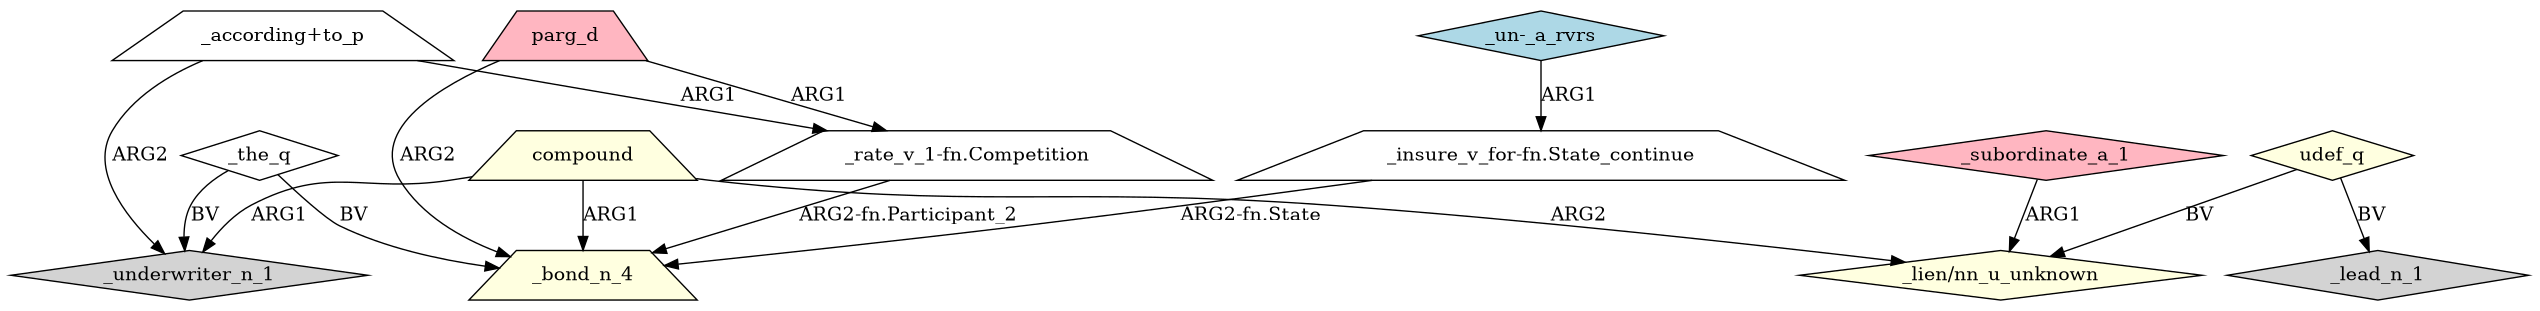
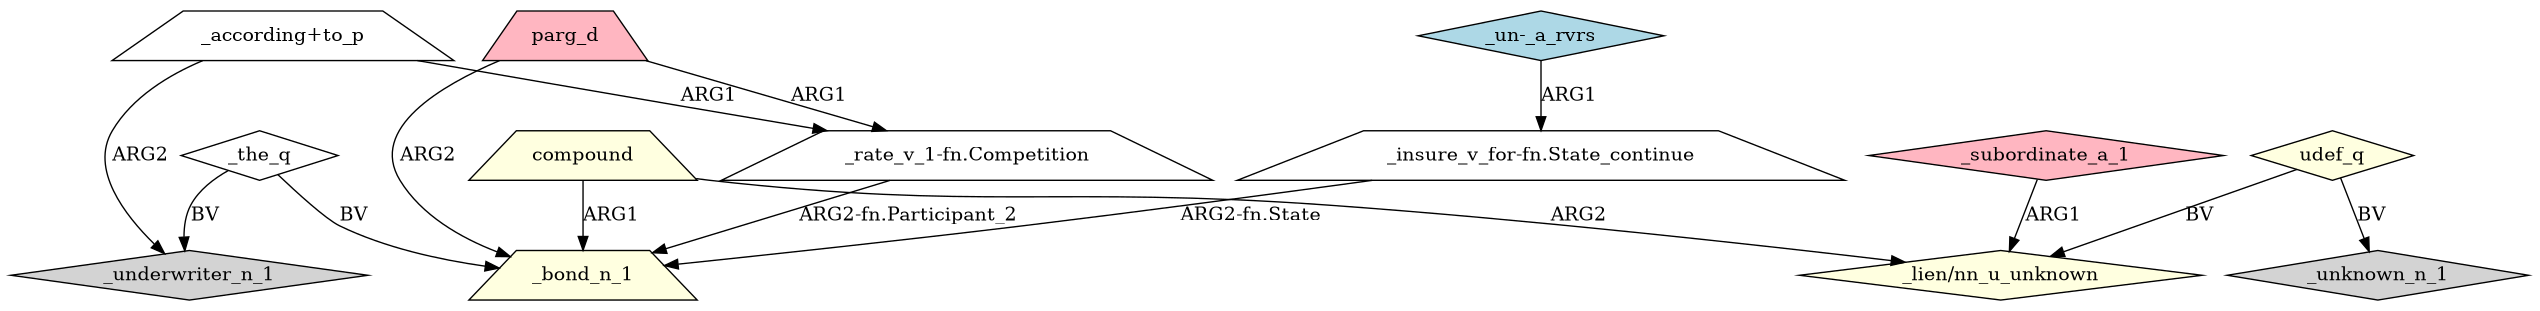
  digraph {
    node [fillcolor=lightyellow shape=diamond style=filled]
    compound [shape=trapezium]
    _underwriter_n_1 [fillcolor=lightgrey]
-   _bond_n_1 [shape=trapezium label=_bond_n_4]
+   _bond_n_1 [shape=trapezium]
    "_lien/nn_u_unknown"
-   _lead_n_1 [fillcolor=lightgrey]
+   _lead_n_1 [fillcolor=lightgrey label=_unknown_n_1]
    parg_d [fillcolor=lightpink shape=trapezium]
    "_rate_v_1-fn.Competition" [fillcolor=white shape=trapezium]
    "_insure_v_for-fn.State_continue" [fillcolor=white shape=trapezium]
    "_un-_a_rvrs" [fillcolor=lightblue]
    _the_q [fillcolor=white]
    udef_q
    _subordinate_a_1 [fillcolor=lightpink]
    "_according+to_p" [fillcolor=white shape=trapezium]
-   compound -> _underwriter_n_1 [label=ARG1]
    compound -> _bond_n_1 [label=ARG1]
    compound -> "_lien/nn_u_unknown" [label=ARG2]
    parg_d -> _bond_n_1 [label=ARG2]
    parg_d -> "_rate_v_1-fn.Competition" [label=ARG1]
    "_rate_v_1-fn.Competition" -> _bond_n_1 [label="ARG2-fn.Participant_2"]
    "_insure_v_for-fn.State_continue" -> _bond_n_1 [label="ARG2-fn.State"]
    "_un-_a_rvrs" -> "_insure_v_for-fn.State_continue" [label=ARG1]
    _the_q -> _underwriter_n_1 [label=BV]
    _the_q -> _bond_n_1 [label=BV]
    udef_q -> "_lien/nn_u_unknown" [label=BV]
    udef_q -> _lead_n_1 [label=BV]
    _subordinate_a_1 -> "_lien/nn_u_unknown" [label=ARG1]
    "_according+to_p" -> _underwriter_n_1 [label=ARG2]
    "_according+to_p" -> "_rate_v_1-fn.Competition" [label=ARG1]
  }
